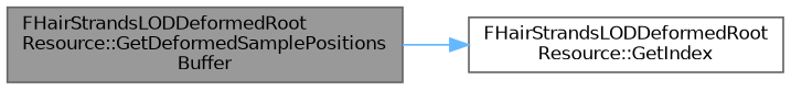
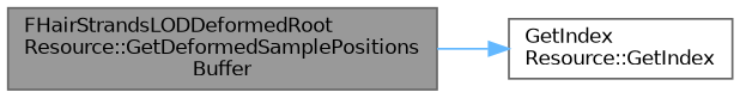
  digraph {
    rankdir=LR
    node [fontname=Helvetica fontsize=10 shape=box style=filled]
    n1 [color=gray40 fillcolor=grey60 fontcolor=black height=0.2 label="FHairStrandsLODDeformedRoot\lResource::GetDeformedSamplePositions\lBuffer" width=0.4]
-   n2 [color=grey40 fillcolor=white height=0.2 label="FHairStrandsLODDeformedRoot\lResource::GetIndex" width=0.4]
+   n2 [color=grey40 fillcolor=white height=0.2 label="GetIndex\lResource::GetIndex" width=0.4]
    n1 -> n2 [color=steelblue1 fontname=Helvetica fontsize=10 labelfontname=Helvetica labelfontsize=10 style=solid]
  }
